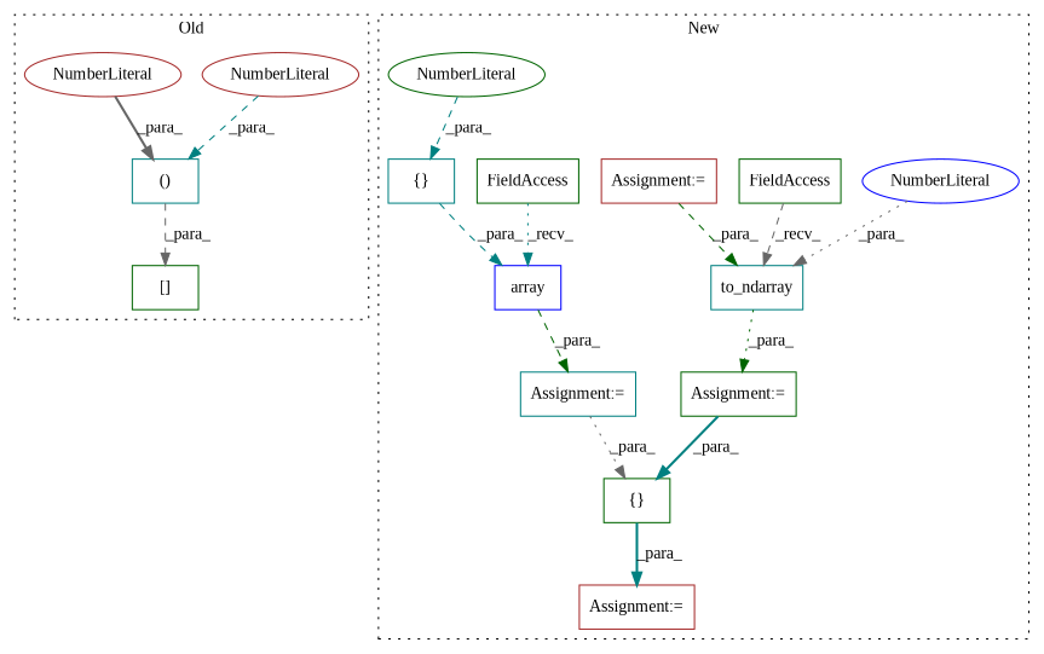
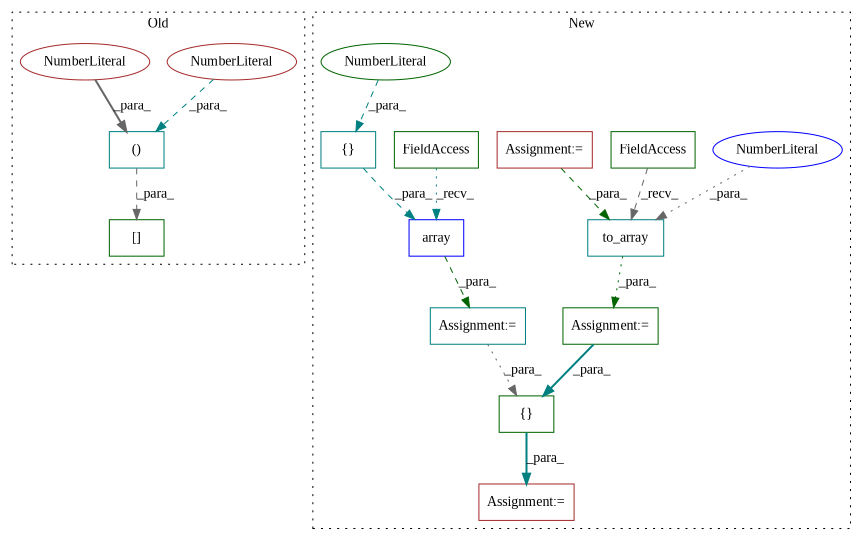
  digraph {
    fontname="Liberation Serif"
    node [a=34 l=1 s=9574 shape=box color=darkgreen fontname="Liberation Serif"]
    edge [color=teal style=dashed fontname="Liberation Serif"]
    n1 [a=106 l=15 label="()" color=teal]
    n2 [label=NumberLiteral s=9588 shape=ellipse color=brown]
    n3 [label=NumberLiteral shape=ellipse color=brown]
    n4 [a=2 l="47,2" label="[]" s="9527,9589"]
-   n5 [a=32 l="11,1" label=to_ndarray s="8960,8977" color=teal]
+   n5 [a=32 l="11,1" label=to_array s="8960,8977" color=teal]
    n6 [label=NumberLiteral s=8976 shape=ellipse color=blue]
    n7 [a=7 l=2 label="Assignment:=" s=10527 color=brown]
    n8 [a=22 l=9 label=FieldAccess s=8942]
    n9 [a=7 label="Assignment:=" s=8852 color=brown]
    n10 [a=32 l="6,1" label=array s="9190,9216" color=blue]
    n11 [a=22 l=9 label=FieldAccess s=9172]
    n12 [a=4 l="1,1" label="{}" s="10647,10679"]
    n13 [a=7 label="Assignment:=" s=9171 color=teal]
    n14 [a=4 l="1,1" label="{}" s="9210,9214" color=teal]
    n15 [l=3 label=NumberLiteral s=9211 shape=ellipse]
    n16 [a=7 label="Assignment:=" s=8941]
    subgraph cluster_1 {
      label=Old
      style=dotted
      n1
      n2
      n3
      n4
    }
    subgraph cluster_2 {
      label=New
      style=dotted
      n5
      n6
      n7
      n8
      n9
      n10
      n11
      n12
      n13
      n14
      n15
      n16
    }
    n1 -> n4 [label=_para_ color=gray40]
    n2 -> n1 [label=_para_]
    n3 -> n1 [label=_para_ color=gray40 style=bold]
    n5 -> n16 [label=_para_ color=darkgreen style=dotted]
    n6 -> n5 [label=_para_ color=gray40 style=dotted]
    n8 -> n5 [label=_recv_ color=gray40]
    n9 -> n5 [label=_para_ color=darkgreen]
    n10 -> n13 [label=_para_ color=darkgreen]
    n11 -> n10 [label=_recv_ style=dotted]
    n12 -> n7 [label=_para_ style=bold]
    n13 -> n12 [label=_para_ color=gray40 style=dotted]
    n14 -> n10 [label=_para_]
    n15 -> n14 [label=_para_]
    n16 -> n12 [label=_para_ style=bold]
  }
